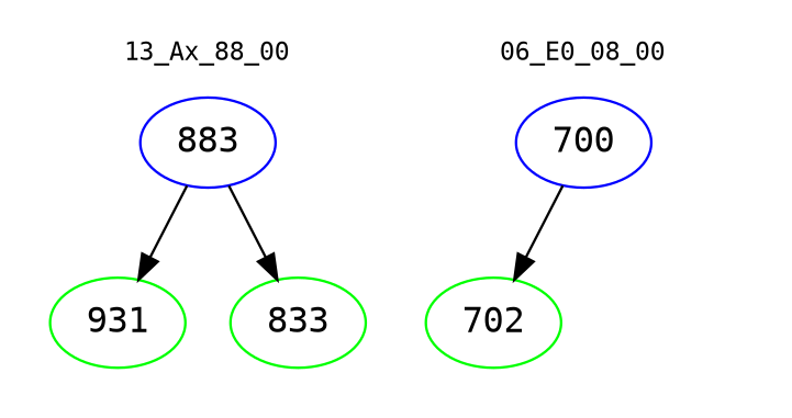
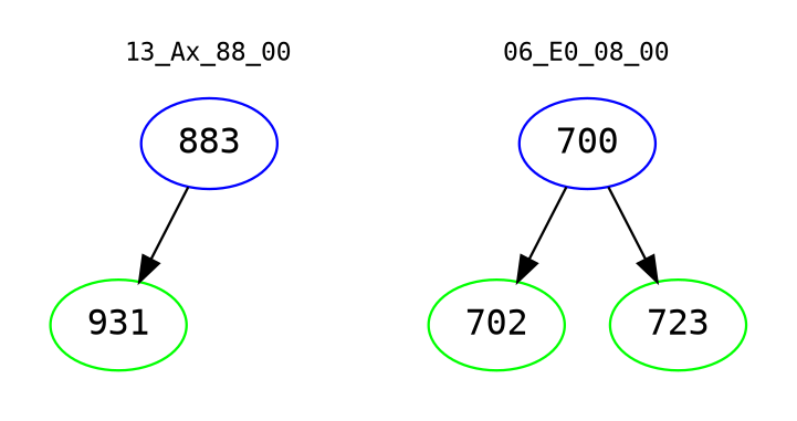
  digraph {
    fontname="DejaVu Sans Mono"
    node [color=green fontname="DejaVu Sans Mono"]
    edge [color=black fontname="DejaVu Sans Mono"]
    n1 [color=blue label=883]
    n2 [label=931]
-   n3 [label=833]
    n4 [color=blue label=700]
    n5 [label=702]
+   n6 [label=723]
    subgraph cluster_1 {
      color=white
      fontsize=10
      label="13_Ax_88_00"
      n1
      n2
-     n3
    }
    subgraph cluster_2 {
      color=white
      fontsize=10
      label="06_E0_08_00"
      n4
      n5
+     n6
    }
    n1 -> n2
-   n1 -> n3
    n4 -> n5
+   n4 -> n6
  }
